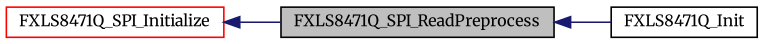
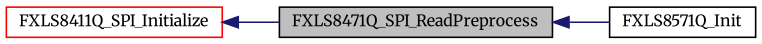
  digraph {
    fontname=Merriweather
    rankdir=LR
    node [color=black fillcolor=white fontname=Merriweather fontsize=10 shape=record style=filled]
    edge [color=midnightblue dir=back fontname=Merriweather fontsize=10 labelfontname=Helvetica labelfontsize=10 style=solid]
    n1 [fillcolor=grey75 fontcolor=black height=0.2 label=FXLS8471Q_SPI_ReadPreprocess width=0.4]
-   n2 [height=0.2 label=FXLS8471Q_Init width=0.4]
-   n3 [color=red height=0.2 label=FXLS8471Q_SPI_Initialize width=0.4]
+   n2 [height=0.2 label=FXLS8571Q_Init width=0.4]
+   n3 [color=red height=0.2 label=FXLS8411Q_SPI_Initialize width=0.4]
    n1 -> n2
    n3 -> n1
  }
